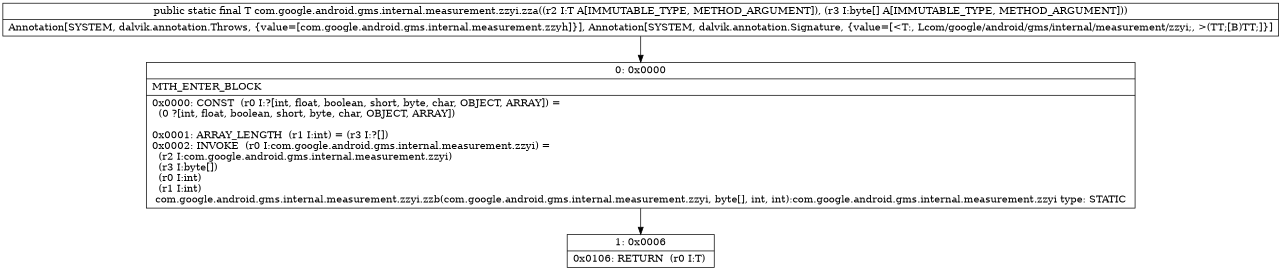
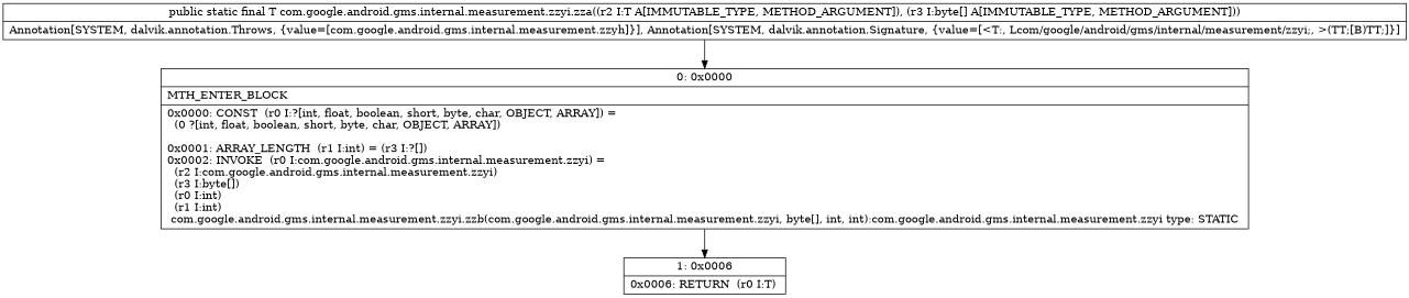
  digraph {
    node [shape=record]
    n1 [label="{0\:\ 0x0000|MTH_ENTER_BLOCK\l|0x0000: CONST  (r0 I:?[int, float, boolean, short, byte, char, OBJECT, ARRAY]) = \l  (0 ?[int, float, boolean, short, byte, char, OBJECT, ARRAY])\l \l0x0001: ARRAY_LENGTH  (r1 I:int) = (r3 I:?[]) \l0x0002: INVOKE  (r0 I:com.google.android.gms.internal.measurement.zzyi) = \l  (r2 I:com.google.android.gms.internal.measurement.zzyi)\l  (r3 I:byte[])\l  (r0 I:int)\l  (r1 I:int)\l com.google.android.gms.internal.measurement.zzyi.zzb(com.google.android.gms.internal.measurement.zzyi, byte[], int, int):com.google.android.gms.internal.measurement.zzyi type: STATIC \l}"]
-   n2 [label="{1\:\ 0x0006|0x0106: RETURN  (r0 I:T) \l}"]
+   n2 [label="{1\:\ 0x0006|0x0006: RETURN  (r0 I:T) \l}"]
    n3 [label="{public static final T com.google.android.gms.internal.measurement.zzyi.zza((r2 I:T A[IMMUTABLE_TYPE, METHOD_ARGUMENT]), (r3 I:byte[] A[IMMUTABLE_TYPE, METHOD_ARGUMENT]))  | Annotation[SYSTEM, dalvik.annotation.Throws, \{value=[com.google.android.gms.internal.measurement.zzyh]\}], Annotation[SYSTEM, dalvik.annotation.Signature, \{value=[\<T:, Lcom\/google\/android\/gms\/internal\/measurement\/zzyi;, \>(TT;[B)TT;]\}]\l}"]
    n1 -> n2
    n3 -> n1
  }
